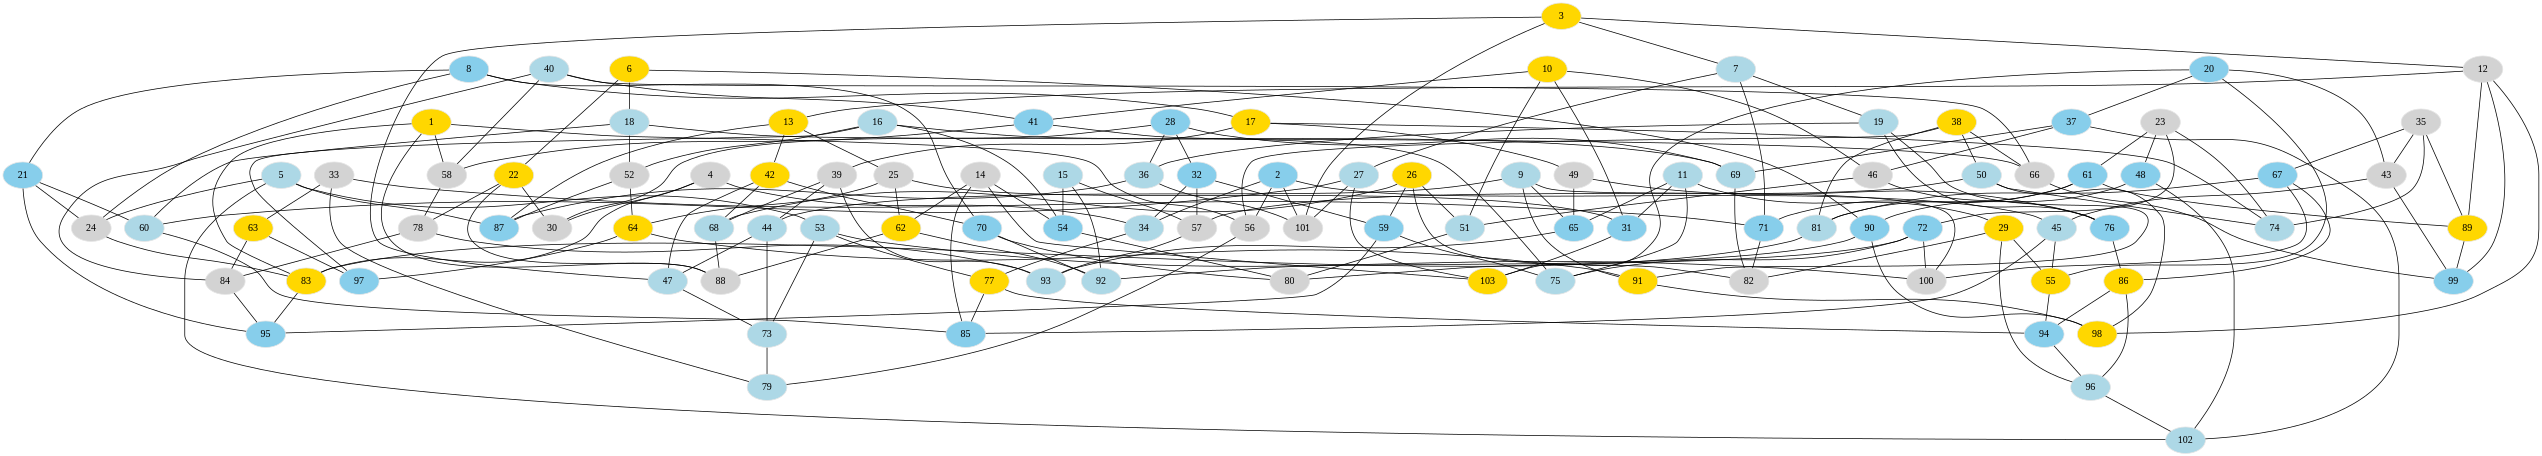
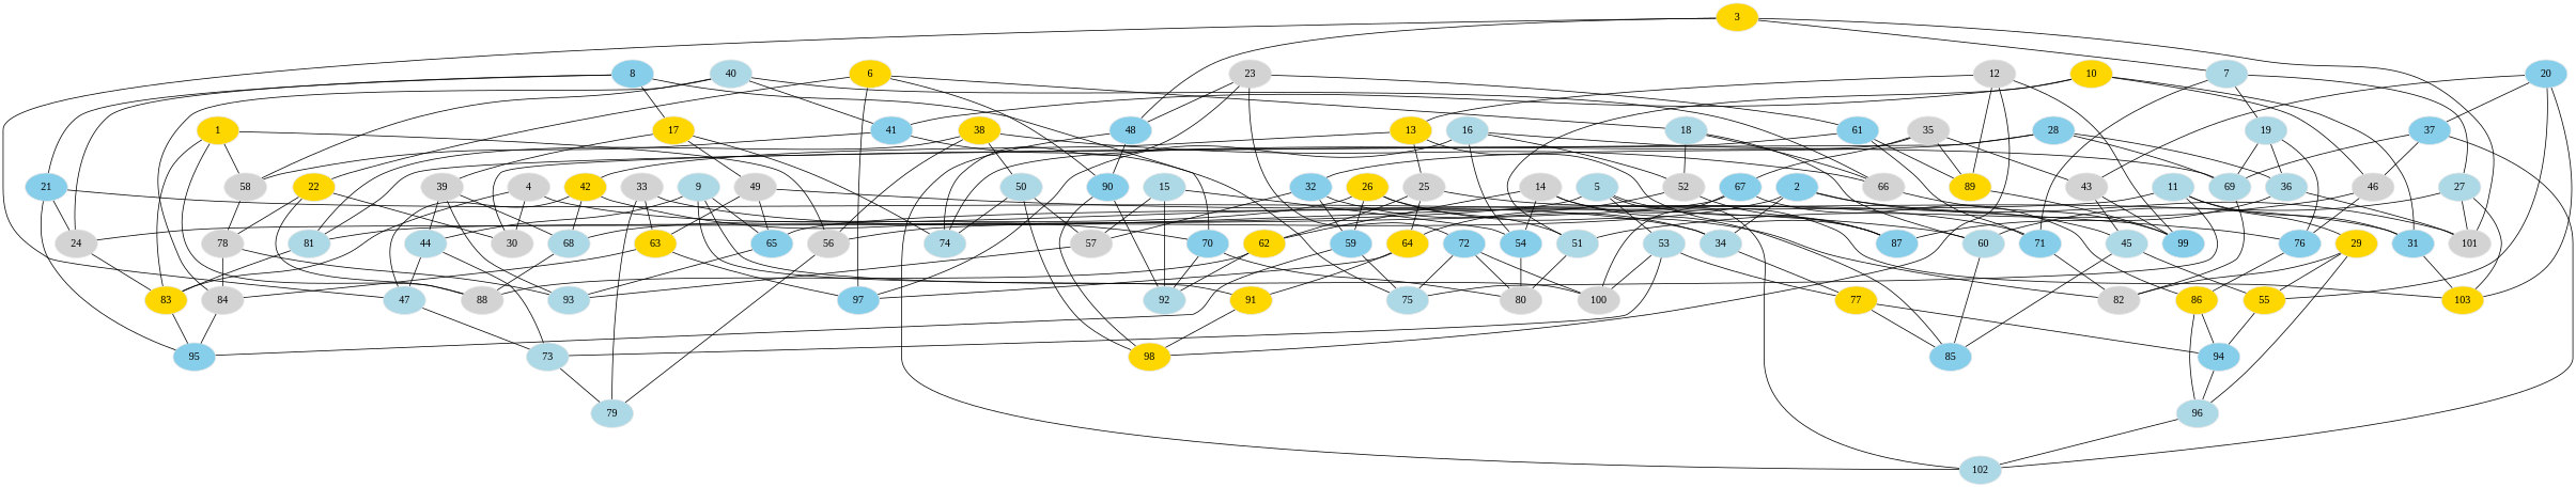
  graph {
    fontname="Liberation Serif"
    node [color=gray90 fillcolor=lightblue fontname="Liberation Serif" style=filled]
    edge [fontname="Liberation Serif"]
    1 [fillcolor=gold]
    56 [fillcolor=lightgrey]
    58 [fillcolor=lightgrey]
    83 [fillcolor=gold]
    88 [fillcolor=lightgrey]
    79
    78 [fillcolor=lightgrey]
    95 [fillcolor=skyblue]
    2 [fillcolor=skyblue]
    34
    45
    101 [fillcolor=lightgrey]
    77 [fillcolor=gold]
    85 [fillcolor=skyblue]
    55 [fillcolor=gold]
    3 [fillcolor=gold]
    7
    47
    48 [fillcolor=skyblue]
    19
    27
    71 [fillcolor=skyblue]
    73
    102
    90 [fillcolor=skyblue]
    4 [fillcolor=lightgrey]
    30 [fillcolor=lightgrey]
    54 [fillcolor=skyblue]
    15
    57 [fillcolor=lightgrey]
    92
    24 [fillcolor=lightgrey]
    5
    53
    87 [fillcolor=skyblue]
    100 [fillcolor=lightgrey]
    6 [fillcolor=gold]
    18
    22 [fillcolor=gold]
    97 [fillcolor=skyblue]
    52 [fillcolor=lightgrey]
    60
    66 [fillcolor=lightgrey]
    98 [fillcolor=gold]
    91 [fillcolor=gold]
    36
    76 [fillcolor=skyblue]
    103 [fillcolor=gold]
    82 [fillcolor=lightgrey]
    8 [fillcolor=skyblue]
    17 [fillcolor=gold]
    21 [fillcolor=skyblue]
    70 [fillcolor=skyblue]
    39 [fillcolor=lightgrey]
    49 [fillcolor=lightgrey]
    74
    80 [fillcolor=lightgrey]
    9
    44
    65 [fillcolor=skyblue]
    93
    10 [fillcolor=gold]
    31 [fillcolor=skyblue]
    41 [fillcolor=skyblue]
    46 [fillcolor=lightgrey]
    51
    75
    11
    29 [fillcolor=gold]
    96
    12 [fillcolor=lightgrey]
    13 [fillcolor=gold]
    89 [fillcolor=gold]
    99 [fillcolor=skyblue]
    25 [fillcolor=lightgrey]
    42 [fillcolor=gold]
    62 [fillcolor=gold]
    64 [fillcolor=gold]
    68
    14 [fillcolor=lightgrey]
    16
    69
    63 [fillcolor=gold]
    86 [fillcolor=gold]
    20 [fillcolor=skyblue]
    37 [fillcolor=skyblue]
    43 [fillcolor=lightgrey]
    94 [fillcolor=skyblue]
    84 [fillcolor=lightgrey]
    23 [fillcolor=lightgrey]
    61 [fillcolor=skyblue]
    72 [fillcolor=skyblue]
    81
    33 [fillcolor=lightgrey]
    26 [fillcolor=gold]
    59 [fillcolor=skyblue]
    28 [fillcolor=skyblue]
    32 [fillcolor=skyblue]
    35 [fillcolor=lightgrey]
    67 [fillcolor=skyblue]
    38 [fillcolor=gold]
    50
    40
    1 -- 56
    1 -- 58
    1 -- 83
    1 -- 88
    56 -- 79
    58 -- 78
    83 -- 95
    78 -- 93
    78 -- 84
    2 -- 56
    2 -- 34
    2 -- 45
    2 -- 101
    34 -- 77
    45 -- 85
    45 -- 55
    77 -- 85
    77 -- 94
    55 -- 94
    3 -- 101
    3 -- 7
    3 -- 47
-   3 -- 12
+   3 -- 48
    7 -- 19
    7 -- 27
    7 -- 71
    47 -- 73
    48 -- 102
    48 -- 90
-   19 -- 91
+   19 -- 69
    19 -- 36
    19 -- 76
    27 -- 101
    27 -- 60
    27 -- 103
    71 -- 82
    73 -- 79
    90 -- 92
    90 -- 98
    4 -- 83
    4 -- 34
    4 -- 30
    54 -- 80
    15 -- 54
    15 -- 57
    15 -- 92
    57 -- 93
    24 -- 83
    5 -- 102
    5 -- 24
    5 -- 53
    5 -- 87
    53 -- 77
    53 -- 73
    53 -- 100
    6 -- 90
    6 -- 18
    6 -- 22
+   6 -- 97
    18 -- 52
    18 -- 60
    18 -- 66
    22 -- 88
    22 -- 78
    22 -- 30
    52 -- 87
    52 -- 64
    60 -- 85
    66 -- 99
    91 -- 98
    36 -- 101
    36 -- 87
    76 -- 86
    8 -- 24
    8 -- 17
    8 -- 21
    8 -- 70
    17 -- 39
    17 -- 49
    17 -- 74
    21 -- 95
    21 -- 24
    21 -- 60
    70 -- 92
    70 -- 80
    39 -- 44
    39 -- 93
    39 -- 68
    49 -- 76
    49 -- 65
+   49 -- 63
    9 -- 100
    9 -- 91
    9 -- 44
    9 -- 65
    44 -- 47
    44 -- 73
    65 -- 93
    10 -- 31
    10 -- 41
    10 -- 46
    10 -- 51
    31 -- 103
    41 -- 58
    41 -- 75
    46 -- 76
    46 -- 51
    51 -- 80
    11 -- 65
    11 -- 31
    11 -- 75
    11 -- 29
    29 -- 55
    29 -- 82
    29 -- 96
    96 -- 102
    12 -- 98
    12 -- 13
    12 -- 89
    12 -- 99
    13 -- 87
    13 -- 25
    13 -- 42
    89 -- 99
    25 -- 31
    25 -- 62
    25 -- 64
    42 -- 47
    42 -- 70
    42 -- 68
    62 -- 88
    62 -- 92
    64 -- 97
    64 -- 91
    68 -- 88
    14 -- 85
    14 -- 54
    14 -- 103
    14 -- 62
    16 -- 54
    16 -- 97
    16 -- 52
    16 -- 69
    69 -- 82
    63 -- 97
    63 -- 84
    86 -- 96
    86 -- 94
    20 -- 55
    20 -- 103
    20 -- 37
    20 -- 43
    37 -- 102
    37 -- 46
    37 -- 69
    43 -- 45
    43 -- 99
    94 -- 96
    84 -- 95
    23 -- 48
    23 -- 74
    23 -- 61
    23 -- 72
    61 -- 71
    61 -- 89
    61 -- 81
    72 -- 100
    72 -- 80
    72 -- 75
    81 -- 83
    33 -- 79
    33 -- 71
    33 -- 63
    26 -- 82
    26 -- 51
    26 -- 68
    26 -- 59
    59 -- 95
    59 -- 75
    28 -- 30
    28 -- 36
    28 -- 69
    28 -- 32
    32 -- 34
    32 -- 57
    32 -- 59
    35 -- 74
    35 -- 89
    35 -- 43
    35 -- 67
    67 -- 100
    67 -- 86
    67 -- 81
    38 -- 56
    38 -- 66
    38 -- 81
    38 -- 50
    50 -- 57
    50 -- 98
    50 -- 74
    40 -- 58
    40 -- 66
    40 -- 41
    40 -- 84
  }
